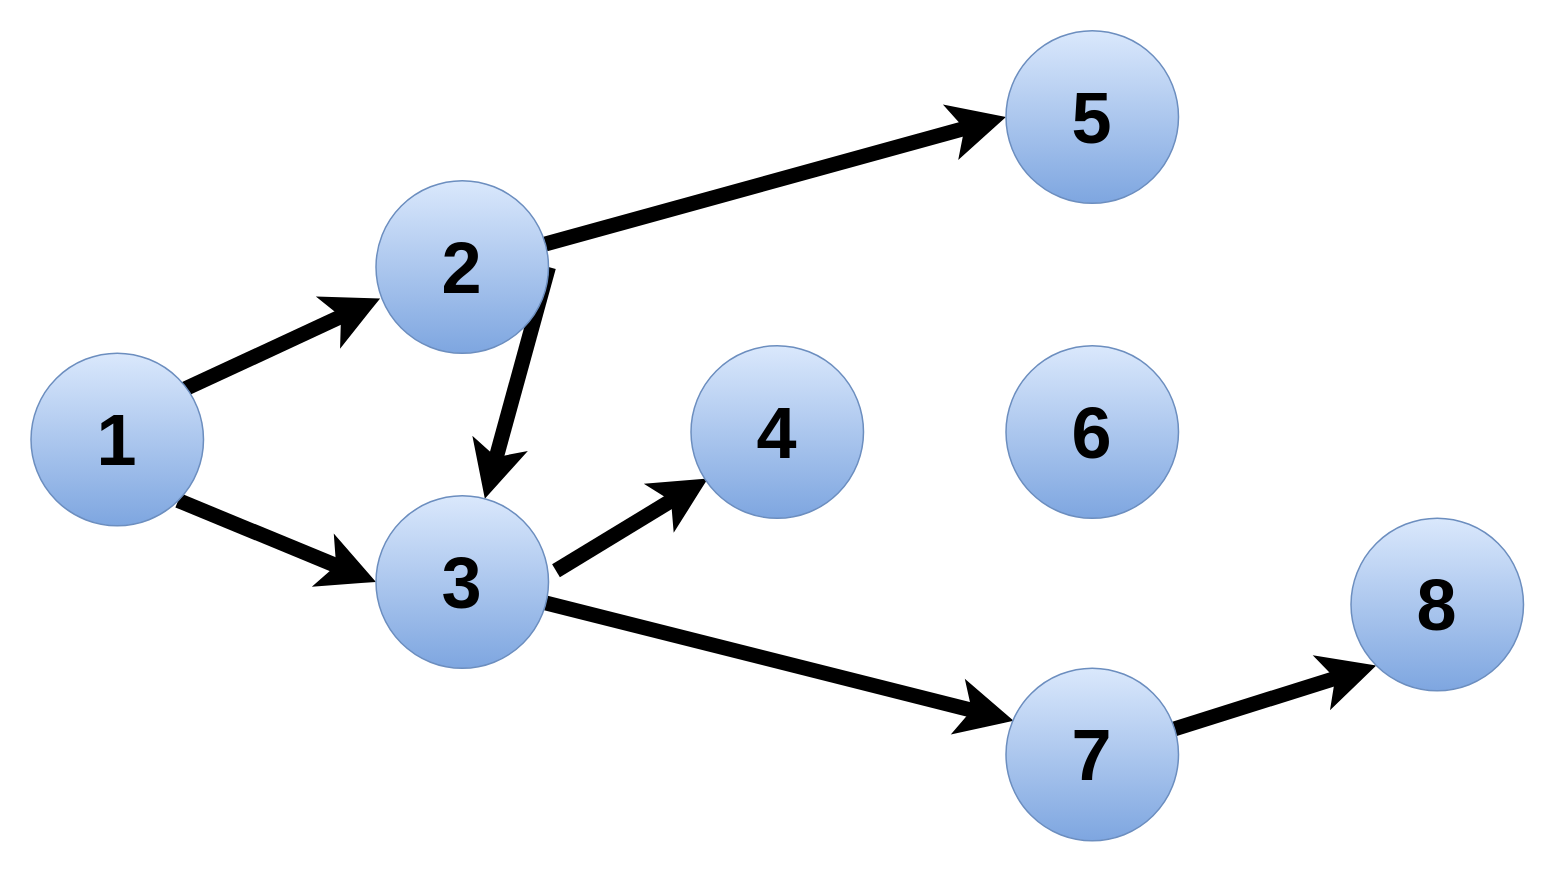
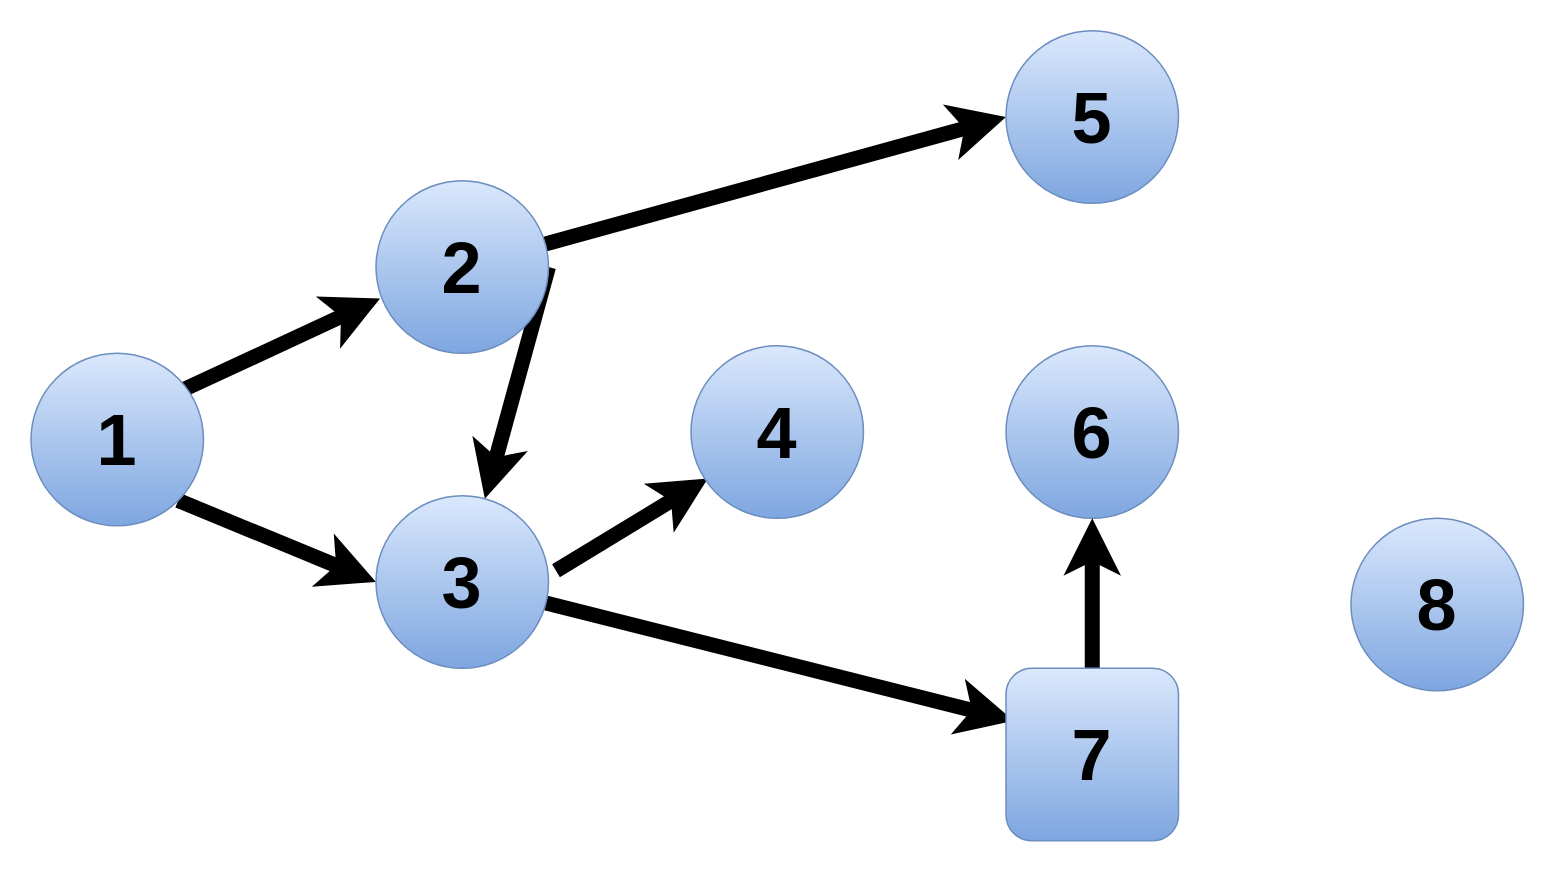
  <mxCell id="0" />
  <mxCell id="1" parent="0" />
  <mxCell id="2" style="rounded=0;orthogonalLoop=1;jettySize=auto;html=1;entryX=0.024;entryY=0.682;entryDx=0;entryDy=0;entryPerimeter=0;strokeWidth=10;" edge="1" parent="1" target="7"><mxGeometry relative="1" as="geometry"><mxPoint x="120" y="260" as="sourcePoint" /></mxGeometry></mxCell>
  <mxCell id="3" style="rounded=0;orthogonalLoop=1;jettySize=auto;html=1;exitX=1;exitY=1;exitDx=0;exitDy=0;entryX=0;entryY=0.5;entryDx=0;entryDy=0;strokeWidth=10;" edge="1" parent="1" source="4" target="10"><mxGeometry relative="1" as="geometry" /></mxCell>
  <mxCell id="4" value="&lt;b&gt;&lt;font style=&quot;font-size: 48px;&quot;&gt;1&lt;/font&gt;&lt;/b&gt;" style="ellipse;whiteSpace=wrap;html=1;aspect=fixed;fillColor=#dae8fc;gradientColor=#7ea6e0;strokeColor=#6c8ebf;" vertex="1" parent="1"><mxGeometry x="20" y="235" width="115" height="115" as="geometry" /></mxCell>
  <mxCell id="5" style="edgeStyle=none;rounded=0;orthogonalLoop=1;jettySize=auto;html=1;strokeWidth=10;exitX=1;exitY=0.5;exitDx=0;exitDy=0;" edge="1" parent="1" source="7" target="10"><mxGeometry relative="1" as="geometry" /></mxCell>
  <mxCell id="6" style="edgeStyle=none;rounded=0;orthogonalLoop=1;jettySize=auto;html=1;entryX=0;entryY=0.5;entryDx=0;entryDy=0;strokeWidth=10;" edge="1" parent="1" source="7" target="12"><mxGeometry relative="1" as="geometry" /></mxCell>
  <mxCell id="7" value="&lt;b&gt;&lt;font style=&quot;font-size: 48px;&quot;&gt;2&lt;/font&gt;&lt;/b&gt;" style="ellipse;whiteSpace=wrap;html=1;aspect=fixed;fillColor=#dae8fc;gradientColor=#7ea6e0;strokeColor=#6c8ebf;" vertex="1" parent="1"><mxGeometry x="250" y="120" width="115" height="115" as="geometry" /></mxCell>
  <mxCell id="8" style="edgeStyle=none;rounded=0;orthogonalLoop=1;jettySize=auto;html=1;entryX=0.098;entryY=0.769;entryDx=0;entryDy=0;entryPerimeter=0;strokeWidth=10;" edge="1" parent="1" target="11"><mxGeometry relative="1" as="geometry"><mxPoint x="370" y="380" as="sourcePoint" /></mxGeometry></mxCell>
  <mxCell id="9" style="edgeStyle=none;rounded=0;orthogonalLoop=1;jettySize=auto;html=1;entryX=0.044;entryY=0.304;entryDx=0;entryDy=0;entryPerimeter=0;strokeWidth=10;" edge="1" parent="1" source="10" target="15"><mxGeometry relative="1" as="geometry" /></mxCell>
  <mxCell id="10" value="&lt;b&gt;&lt;font style=&quot;font-size: 48px;&quot;&gt;3&lt;/font&gt;&lt;/b&gt;" style="ellipse;whiteSpace=wrap;html=1;aspect=fixed;fillColor=#dae8fc;gradientColor=#7ea6e0;strokeColor=#6c8ebf;" vertex="1" parent="1"><mxGeometry x="250" y="330" width="115" height="115" as="geometry" /></mxCell>
  <mxCell id="11" value="&lt;b&gt;&lt;font style=&quot;font-size: 48px;&quot;&gt;4&lt;/font&gt;&lt;/b&gt;" style="ellipse;whiteSpace=wrap;html=1;aspect=fixed;fillColor=#dae8fc;gradientColor=#7ea6e0;strokeColor=#6c8ebf;" vertex="1" parent="1"><mxGeometry x="460" y="230" width="115" height="115" as="geometry" /></mxCell>
  <mxCell id="12" value="&lt;span style=&quot;font-size: 48px;&quot;&gt;&lt;b&gt;5&lt;/b&gt;&lt;/span&gt;" style="ellipse;whiteSpace=wrap;html=1;aspect=fixed;fillColor=#dae8fc;gradientColor=#7ea6e0;strokeColor=#6c8ebf;" vertex="1" parent="1"><mxGeometry x="670" y="20" width="115" height="115" as="geometry" /></mxCell>
  <mxCell id="13" value="&lt;span style=&quot;font-size: 48px;&quot;&gt;&lt;b&gt;6&lt;/b&gt;&lt;/span&gt;" style="ellipse;whiteSpace=wrap;html=1;aspect=fixed;fillColor=#dae8fc;gradientColor=#7ea6e0;strokeColor=#6c8ebf;" vertex="1" parent="1"><mxGeometry x="670" y="230" width="115" height="115" as="geometry" /></mxCell>
- <mxCell id="14" style="edgeStyle=none;rounded=0;orthogonalLoop=1;jettySize=auto;html=1;entryX=0;entryY=1;entryDx=0;entryDy=0;strokeWidth=10;" edge="1" parent="1" source="15" target="16"><mxGeometry relative="1" as="geometry" /></mxCell>
- <mxCell id="15" value="&lt;b&gt;&lt;font style=&quot;font-size: 48px;&quot;&gt;7&lt;/font&gt;&lt;/b&gt;" style="ellipse;whiteSpace=wrap;html=1;aspect=fixed;fillColor=#dae8fc;gradientColor=#7ea6e0;strokeColor=#6c8ebf;" vertex="1" parent="1"><mxGeometry x="670" y="445" width="115" height="115" as="geometry" /></mxCell>
+ <mxCell id="14" style="edgeStyle=none;rounded=0;orthogonalLoop=1;jettySize=auto;html=1;strokeWidth=10;" edge="1" parent="1" source="15" target="13"><mxGeometry relative="1" as="geometry" /></mxCell>
+ <mxCell id="15" value="&lt;b&gt;&lt;font style=&quot;font-size: 48px;&quot;&gt;7&lt;/font&gt;&lt;/b&gt;" style="whiteSpace=wrap;html=1;aspect=fixed;fillColor=#dae8fc;gradientColor=#7ea6e0;strokeColor=#6c8ebf;rounded=1;" vertex="1" parent="1"><mxGeometry x="670" y="445" width="115" height="115" as="geometry" /></mxCell>
  <mxCell id="16" value="&lt;b&gt;&lt;font style=&quot;font-size: 48px;&quot;&gt;8&lt;/font&gt;&lt;/b&gt;" style="ellipse;whiteSpace=wrap;html=1;aspect=fixed;fillColor=#dae8fc;gradientColor=#7ea6e0;strokeColor=#6c8ebf;" vertex="1" parent="1"><mxGeometry x="900" y="345" width="115" height="115" as="geometry" /></mxCell>
